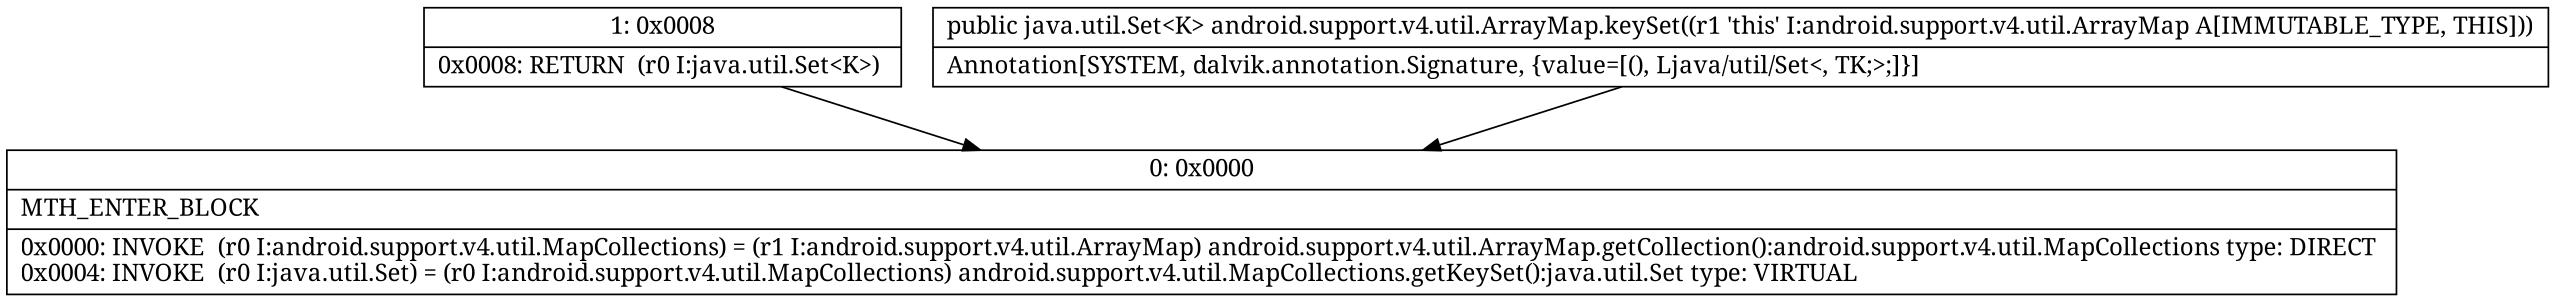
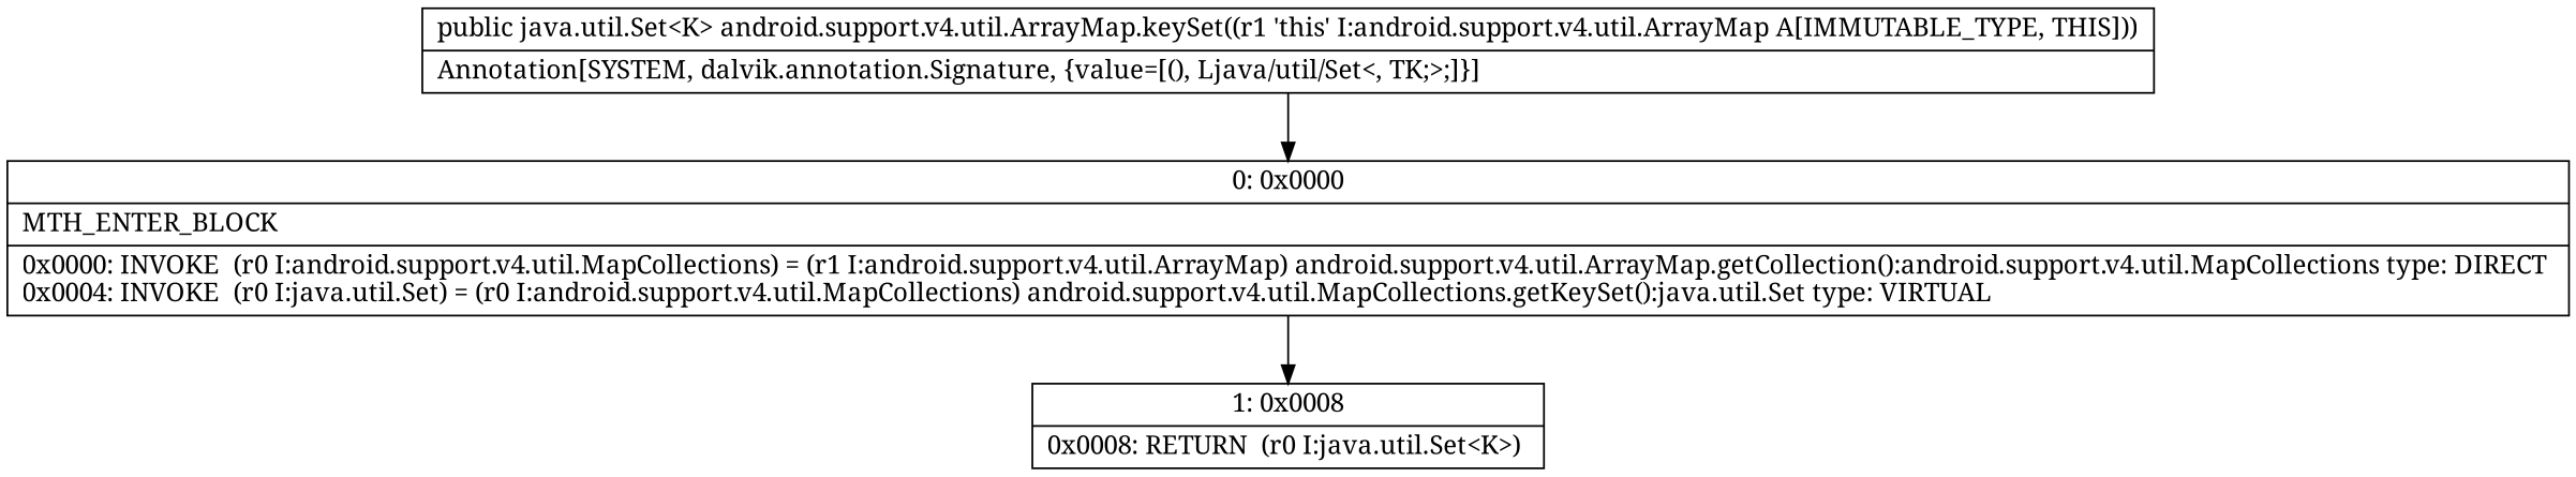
  digraph {
    fontname="Noto Serif"
    node [shape=record fontname="Noto Serif"]
    edge [fontname="Noto Serif"]
    n1 [label="{0\:\ 0x0000|MTH_ENTER_BLOCK\l|0x0000: INVOKE  (r0 I:android.support.v4.util.MapCollections) = (r1 I:android.support.v4.util.ArrayMap) android.support.v4.util.ArrayMap.getCollection():android.support.v4.util.MapCollections type: DIRECT \l0x0004: INVOKE  (r0 I:java.util.Set) = (r0 I:android.support.v4.util.MapCollections) android.support.v4.util.MapCollections.getKeySet():java.util.Set type: VIRTUAL \l}"]
    n2 [label="{1\:\ 0x0008|0x0008: RETURN  (r0 I:java.util.Set\<K\>) \l}"]
    n3 [label="{public java.util.Set\<K\> android.support.v4.util.ArrayMap.keySet((r1 'this' I:android.support.v4.util.ArrayMap A[IMMUTABLE_TYPE, THIS]))  | Annotation[SYSTEM, dalvik.annotation.Signature, \{value=[(), Ljava\/util\/Set\<, TK;\>;]\}]\l}"]
-   n2 -> n1
+   n1 -> n2
    n3 -> n1
  }
